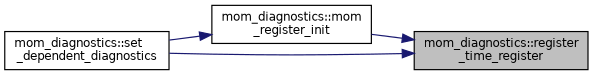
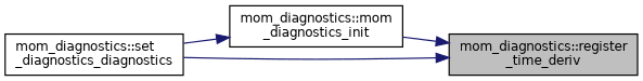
  digraph {
    rankdir=RL
    node [color=black fillcolor=white fontname=Helvetica fontsize=10 shape=record style=filled]
    edge [color=midnightblue dir=back fontname=Helvetica fontsize=10 labelfontname=Helvetica labelfontsize=10 style=solid]
-   n1 [fillcolor=grey75 fontcolor=black height=0.2 label="mom_diagnostics::register\l_time_register" width=0.4]
-   n2 [height=0.2 label="mom_diagnostics::mom\l_register_init" width=0.4]
-   n3 [height=0.2 label="mom_diagnostics::set\l_dependent_diagnostics" width=0.4]
+   n1 [fillcolor=grey75 fontcolor=black height=0.2 label="mom_diagnostics::register\l_time_deriv" width=0.4]
+   n2 [height=0.2 label="mom_diagnostics::mom\l_diagnostics_init" width=0.4]
+   n3 [height=0.2 label="mom_diagnostics::set\l_diagnostics_diagnostics" width=0.4]
    n1 -> n2
    n1 -> n3
    n2 -> n3
  }
